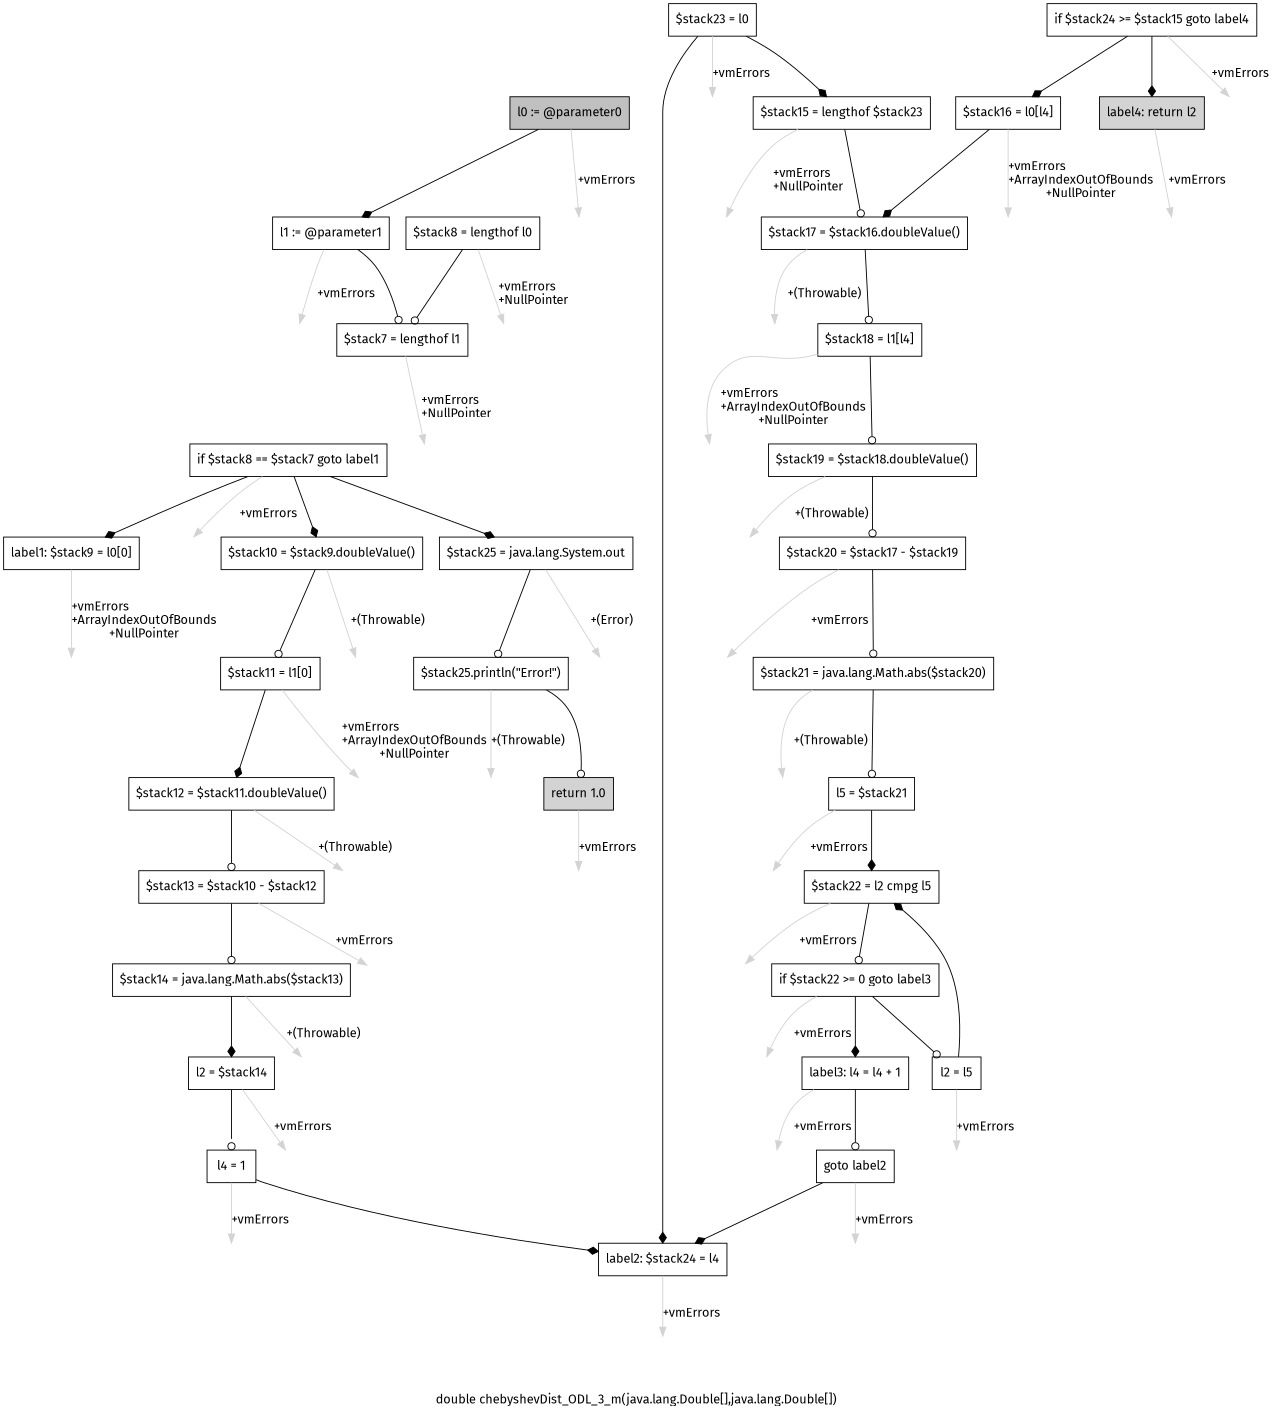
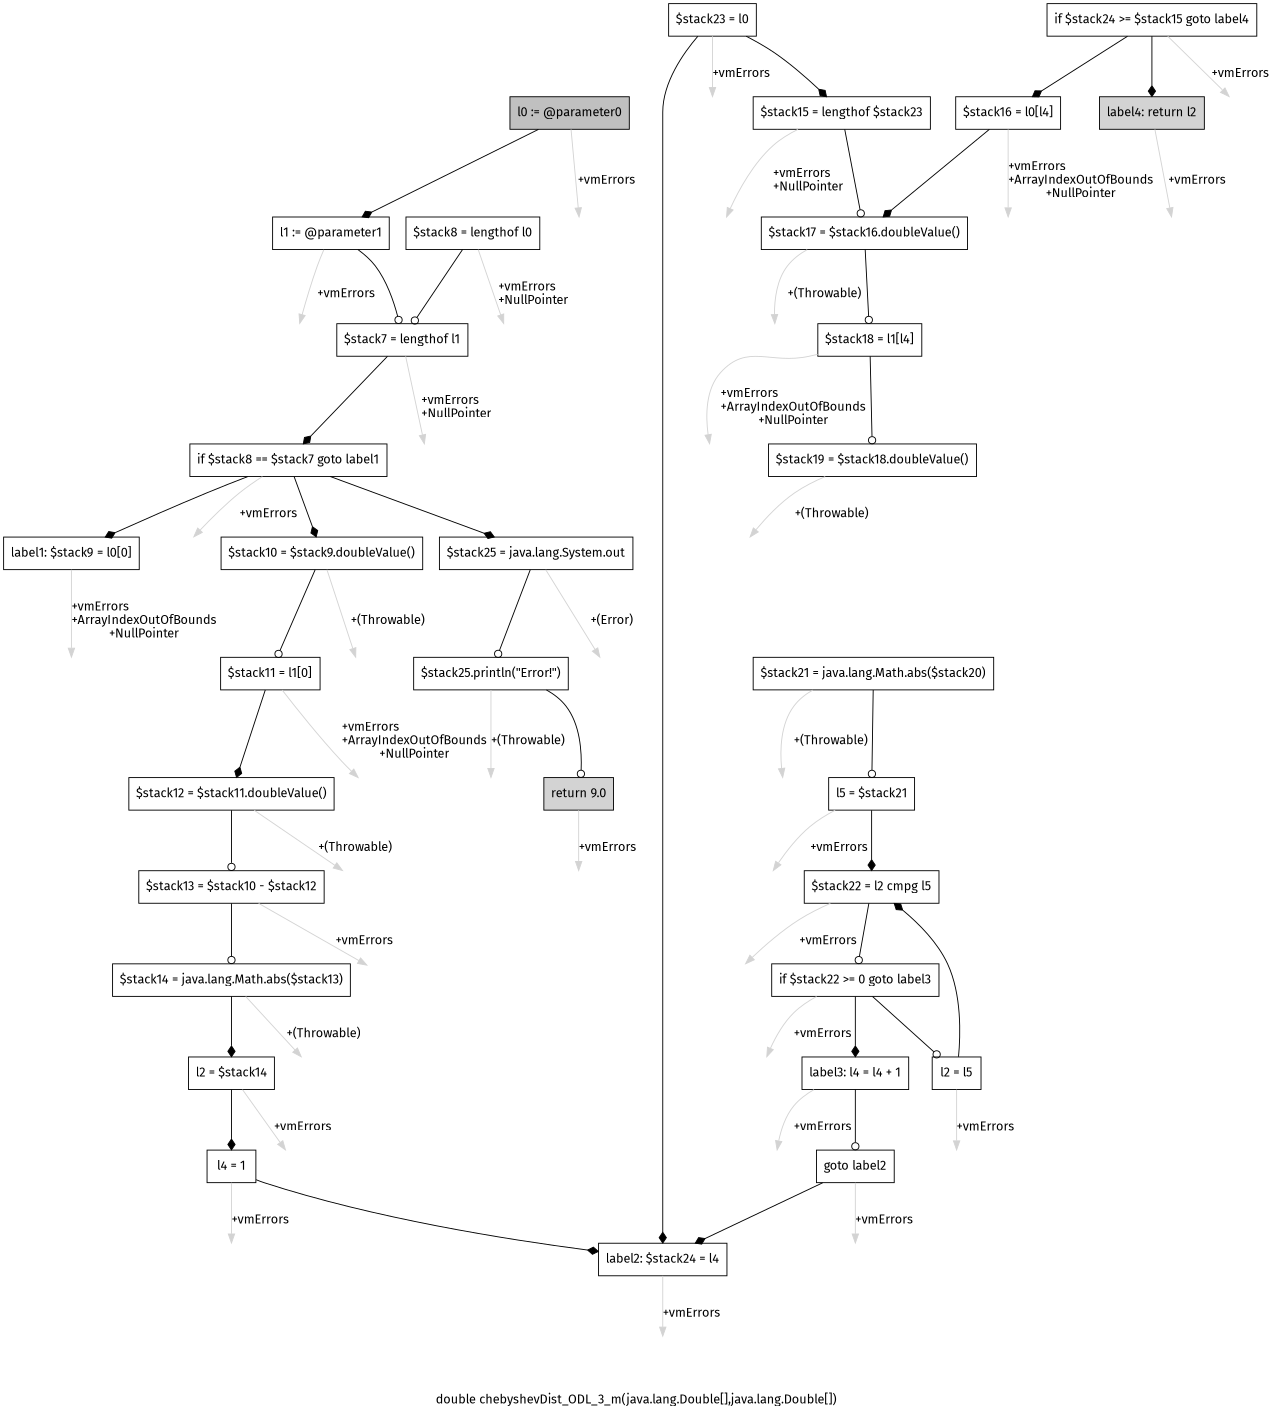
  digraph {
    fontname="Fira Sans"
    label="double chebyshevDist_ODL_3_m(java.lang.Double[],java.lang.Double[])"
    node [fontname="Fira Sans" shape=box style=invis]
    edge [color=black fontname="Fira Sans"]
    n1 [fillcolor=gray label="l0 := @parameter0" style=filled]
    n2 [label="l1 := @parameter1" style=""]
    n3 [label=Esc]
    n4 [label=Esc]
    n5 [label="$stack7 = lengthof l1" style=""]
    n6 [label="$stack8 = lengthof l0" style=""]
    n7 [label=Esc]
    n8 [label="if $stack8 == $stack7 goto label1" style=""]
    n9 [label=Esc]
    n10 [label="$stack25 = java.lang.System.out" style=""]
    n11 [label="label1: $stack9 = l0[0]" style=""]
    n12 [label=Esc]
    n13 [label="$stack10 = $stack9.doubleValue()" style=""]
    n14 [label="$stack25.println(\"Error!\")" style=""]
    n15 [label=Esc]
    n16 [label=Esc]
-   n17 [fillcolor=lightgray label="return 1.0" style=filled]
+   n17 [fillcolor=lightgray label="return 9.0" style=filled]
    n18 [label=Esc]
    n19 [label="$stack11 = l1[0]" style=""]
    n20 [label=Esc]
    n21 [label=Esc]
    n22 [label="$stack12 = $stack11.doubleValue()" style=""]
    n23 [label=Esc]
    n24 [label="$stack13 = $stack10 - $stack12" style=""]
    n25 [label=Esc]
    n26 [label="$stack14 = java.lang.Math.abs($stack13)" style=""]
    n27 [label=Esc]
    n28 [label="l2 = $stack14" style=""]
    n29 [label=Esc]
    n30 [label="l4 = 1" style=""]
    n31 [label=Esc]
    n32 [label="label2: $stack24 = l4" style=""]
    n33 [label=Esc]
    n34 [label=Esc]
    n35 [label="$stack23 = l0" style=""]
    n36 [label="$stack15 = lengthof $stack23" style=""]
    n37 [label=Esc]
    n38 [label=Esc]
    n39 [label="$stack17 = $stack16.doubleValue()" style=""]
    n40 [label="if $stack24 >= $stack15 goto label4" style=""]
    n41 [label="$stack16 = l0[l4]" style=""]
    n42 [fillcolor=lightgray label="label4: return l2" style=filled]
    n43 [label=Esc]
    n44 [label=Esc]
    n45 [label=Esc]
    n46 [label="$stack18 = l1[l4]" style=""]
    n47 [label=Esc]
    n48 [label="$stack19 = $stack18.doubleValue()" style=""]
    n49 [label=Esc]
-   n50 [label="$stack20 = $stack17 - $stack19" style=""]
    n51 [label=Esc]
    n52 [label="$stack21 = java.lang.Math.abs($stack20)" style=""]
    n53 [label=Esc]
    n54 [label="l5 = $stack21" style=""]
    n55 [label=Esc]
    n56 [label="$stack22 = l2 cmpg l5" style=""]
    n57 [label=Esc]
    n58 [label="if $stack22 >= 0 goto label3" style=""]
    n59 [label=Esc]
    n60 [label="l2 = l5" style=""]
    n61 [label="label3: l4 = l4 + 1" style=""]
    n62 [label=Esc]
    n63 [label=Esc]
    n64 [label="goto label2" style=""]
    n65 [label=Esc]
    n66 [label=Esc]
    n1 -> n2 [arrowhead=diamond]
    n1 -> n3 [color=lightgray label="\l+vmErrors"]
    n2 -> n4 [color=lightgray label="\l+vmErrors"]
    n2 -> n5 [arrowhead=odot]
+   n5 -> n8 [arrowhead=diamond]
    n5 -> n9 [color=lightgray label="\l+vmErrors\l+NullPointer"]
    n6 -> n5 [arrowhead=odot]
    n6 -> n7 [color=lightgray label="\l+vmErrors\l+NullPointer"]
    n8 -> n10 [arrowhead=diamond]
    n8 -> n11 [arrowhead=diamond]
    n8 -> n12 [color=lightgray label="\l+vmErrors"]
    n8 -> n13 [arrowhead=diamond]
    n10 -> n14 [arrowhead=odot]
    n10 -> n15 [color=lightgray label="\l+(Error)"]
    n11 -> n16 [color=lightgray label="\l+vmErrors\l+ArrayIndexOutOfBounds\l+NullPointer"]
    n13 -> n19 [arrowhead=odot]
    n13 -> n20 [color=lightgray label="\l+(Throwable)"]
    n14 -> n17 [arrowhead=odot]
    n14 -> n18 [color=lightgray label="\l+(Throwable)"]
    n17 -> n21 [color=lightgray label="\l+vmErrors"]
    n19 -> n22 [arrowhead=diamond]
    n19 -> n23 [color=lightgray label="\l+vmErrors\l+ArrayIndexOutOfBounds\l+NullPointer"]
    n22 -> n24 [arrowhead=odot]
    n22 -> n25 [color=lightgray label="\l+(Throwable)"]
    n24 -> n26 [arrowhead=odot]
    n24 -> n27 [color=lightgray label="\l+vmErrors"]
    n26 -> n28 [arrowhead=diamond]
    n26 -> n29 [color=lightgray label="\l+(Throwable)"]
-   n28 -> n30 [arrowhead=odot]
+   n28 -> n30 [arrowhead=diamond]
    n28 -> n31 [color=lightgray label="\l+vmErrors"]
    n30 -> n32 [arrowhead=diamond]
    n30 -> n33 [color=lightgray label="\l+vmErrors"]
    n32 -> n34 [color=lightgray label="\l+vmErrors"]
    n35 -> n32 [arrowhead=diamond]
    n35 -> n36 [arrowhead=diamond]
    n35 -> n37 [color=lightgray label="\l+vmErrors"]
    n36 -> n38 [color=lightgray label="\l+vmErrors\l+NullPointer"]
    n36 -> n39 [arrowhead=odot]
    n39 -> n46 [arrowhead=odot]
    n39 -> n47 [color=lightgray label="\l+(Throwable)"]
    n40 -> n41 [arrowhead=diamond]
    n40 -> n42 [arrowhead=diamond]
    n40 -> n43 [color=lightgray label="\l+vmErrors"]
    n41 -> n39 [arrowhead=diamond]
    n41 -> n44 [color=lightgray label="\l+vmErrors\l+ArrayIndexOutOfBounds\l+NullPointer"]
    n42 -> n45 [color=lightgray label="\l+vmErrors"]
    n46 -> n48 [arrowhead=odot]
    n46 -> n49 [color=lightgray label="\l+vmErrors\l+ArrayIndexOutOfBounds\l+NullPointer"]
-   n48 -> n50 [arrowhead=odot]
    n48 -> n51 [color=lightgray label="\l+(Throwable)"]
-   n50 -> n52 [arrowhead=odot]
-   n50 -> n53 [color=lightgray label="\l+vmErrors"]
    n52 -> n54 [arrowhead=odot]
    n52 -> n55 [color=lightgray label="\l+(Throwable)"]
    n54 -> n56 [arrowhead=diamond]
    n54 -> n57 [color=lightgray label="\l+vmErrors"]
    n56 -> n58 [arrowhead=odot]
    n56 -> n59 [color=lightgray label="\l+vmErrors"]
    n58 -> n60 [arrowhead=odot]
    n58 -> n61 [arrowhead=diamond]
    n58 -> n62 [color=lightgray label="\l+vmErrors"]
    n60 -> n56 [arrowhead=diamond]
    n60 -> n63 [color=lightgray label="\l+vmErrors"]
    n61 -> n64 [arrowhead=odot]
    n61 -> n65 [color=lightgray label="\l+vmErrors"]
    n64 -> n32 [arrowhead=diamond]
    n64 -> n66 [color=lightgray label="\l+vmErrors"]
  }
